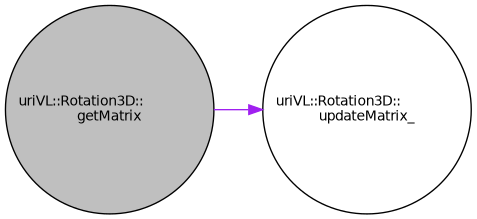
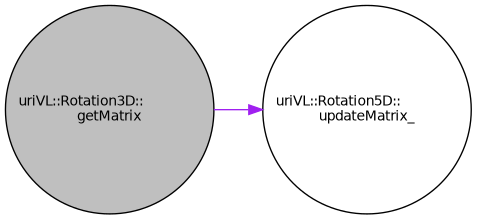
  digraph {
    rankdir=LR
    node [color=black fontname=Helvetica fontsize=10 shape=circle style=filled]
    n1 [fillcolor=grey75 fontcolor=black height=0.2 label="uriVL::Rotation3D::\lgetMatrix" width=0.4]
-   n2 [fillcolor=white height=0.2 label="uriVL::Rotation3D::\lupdateMatrix_" width=0.4]
+   n2 [fillcolor=white height=0.2 label="uriVL::Rotation5D::\lupdateMatrix_" width=0.4]
    n1 -> n2 [color=purple fontname=Helvetica fontsize=10 labelfontname=Helvetica labelfontsize=10 style=solid]
  }
